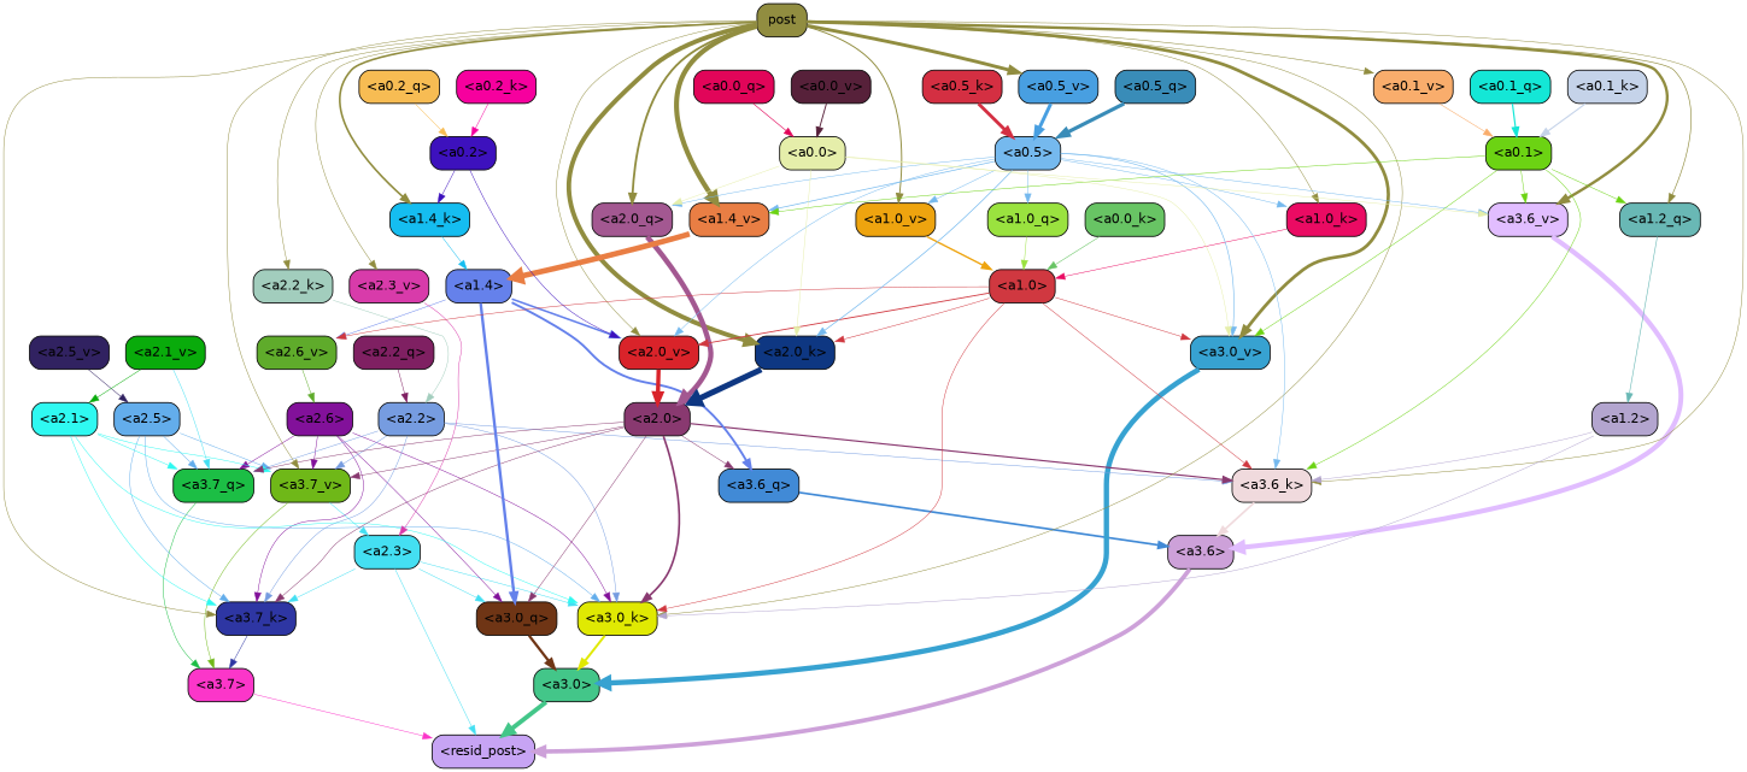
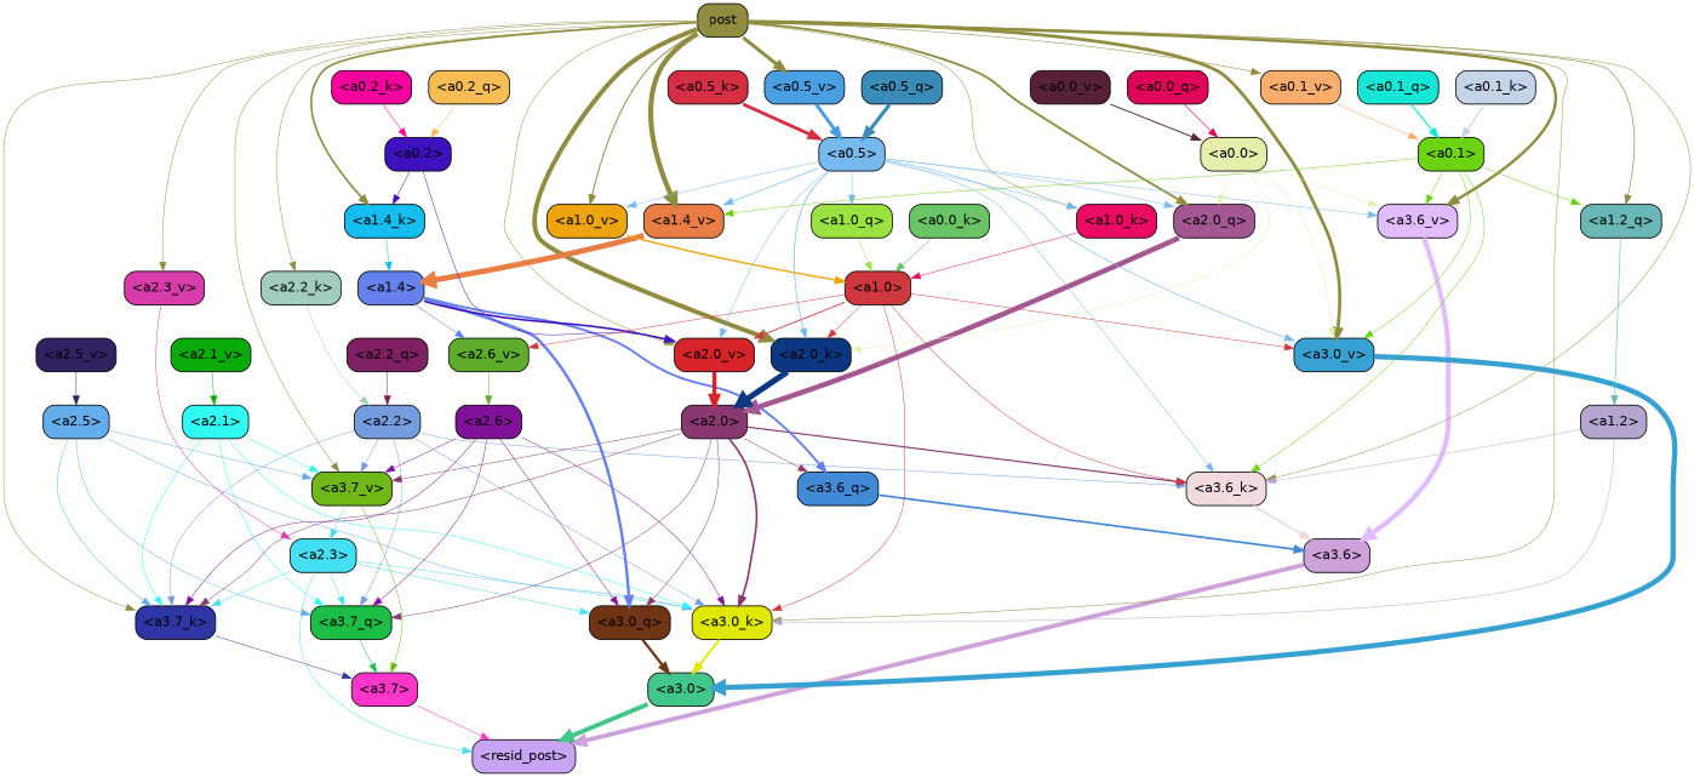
  strict digraph {
    splines=true
    node [color=black fontname=Helvetica shape=box style="filled, rounded"]
    edge [color="#918d40" penwidth=0.6]
    "<a3.7>" [fillcolor="#fb36c9"]
    "<resid_post>" [fillcolor="#c7a4f4"]
    "<a3.6>" [fillcolor="#cda1d9"]
    "<a3.0>" [fillcolor="#43c689"]
    "<a2.3>" [fillcolor="#44dff2"]
    "<a3.7_q>" [fillcolor="#1cbe45"]
    "<a3.0_q>" [fillcolor="#6f3515"]
    "<a3.7_k>" [fillcolor="#2e36a3"]
    "<a3.0_k>" [fillcolor="#e0e903"]
    "<a3.7_v>" [fillcolor="#6fb818"]
    "<a3.6_q>" [fillcolor="#418ad6"]
    "<a3.6_k>" [fillcolor="#f0dadd"]
    "<a3.6_v>" [fillcolor="#e1bdff"]
    "<a3.0_v>" [fillcolor="#37a2d1"]
    "<a2.6>" [fillcolor="#82119a"]
    "<a2.5>" [fillcolor="#63adeb"]
    "<a2.2>" [fillcolor="#769ce0"]
    "<a2.1>" [fillcolor="#2ff9f1"]
    "<a2.0>" [fillcolor="#893970"]
    "<a1.4>" [fillcolor="#6581eb"]
    "<a2.6_v>" [fillcolor="#5fab2b"]
    "<a2.0_v>" [fillcolor="#d9232a"]
    n23 [fillcolor="#918d40" label=post]
    "<a2.0_q>" [fillcolor="#a35891"]
    "<a2.2_k>" [fillcolor="#a2cdbd"]
    "<a2.0_k>" [fillcolor="#0e3782"]
    "<a2.3_v>" [fillcolor="#d83baa"]
    "<a1.2_q>" [fillcolor="#69b8b5"]
    "<a1.4_k>" [fillcolor="#15bdf0"]
    "<a1.0_k>" [fillcolor="#ea0b63"]
    "<a1.4_v>" [fillcolor="#e97e44"]
    "<a1.0_v>" [fillcolor="#eea40f"]
    "<a0.5_v>" [fillcolor="#489fe1"]
    "<a0.1_v>" [fillcolor="#f9ad6c"]
    "<a1.2>" [fillcolor="#b3a5cf"]
    "<a1.0>" [fillcolor="#d03840"]
    "<a0.5>" [fillcolor="#75b9ee"]
    "<a0.1>" [fillcolor="#6cd313"]
    "<a1.0_q>" [fillcolor="#9ae23f"]
    "<a0.0>" [fillcolor="#e5eeaa"]
    "<a2.2_q>" [fillcolor="#7f2062"]
    "<a2.5_v>" [fillcolor="#312261"]
    "<a2.1_v>" [fillcolor="#09ab0b"]
    "<a0.2>" [fillcolor="#3d11bd"]
    "<a0.5_q>" [fillcolor="#398cb8"]
    "<a0.2_q>" [fillcolor="#f7bc53"]
    "<a0.1_q>" [fillcolor="#14e7d6"]
    "<a0.0_q>" [fillcolor="#e10559"]
    "<a0.5_k>" [fillcolor="#d42f42"]
    "<a0.2_k>" [fillcolor="#f6009e"]
    "<a0.1_k>" [fillcolor="#c5d3e9"]
    "<a0.0_k>" [fillcolor="#68c464"]
    "<a0.0_v>" [fillcolor="#57213a"]
    "<a3.7>" -> "<resid_post>" [color="#fb36c9"]
    "<a3.6>" -> "<resid_post>" [color="#cda1d9" penwidth=4.7534414529800415]
    "<a3.0>" -> "<resid_post>" [color="#43c689" penwidth=4.898576855659485]
    "<a2.3>" -> "<resid_post>" [color="#44dff2"]
-   "<a2.1_v>" -> "<a3.7_q>" [color="#44dff2"]
+   "<a2.3>" -> "<a3.7_q>" [color="#44dff2"]
    "<a2.3>" -> "<a3.0_q>" [color="#44dff2"]
    "<a2.3>" -> "<a3.7_k>" [color="#44dff2"]
    "<a2.3>" -> "<a3.0_k>" [color="#44dff2"]
    "<a3.7_q>" -> "<a3.7>" [color="#1cbe45"]
    "<a3.0_q>" -> "<a3.0>" [color="#6f3515" penwidth=2.870753765106201]
    "<a3.7_k>" -> "<a3.7>" [color="#2e36a3"]
    "<a3.0_k>" -> "<a3.0>" [color="#e0e903" penwidth=2.520303964614868]
    "<a3.7_v>" -> "<a3.7>" [color="#6fb818"]
    "<a3.7_v>" -> "<a2.3>" [color="#44dff2"]
    "<a3.6_q>" -> "<a3.6>" [color="#418ad6" penwidth=2.160832464694977]
    "<a3.6_k>" -> "<a3.6>" [color="#f0dadd" penwidth=2.13908451795578]
    "<a3.6_v>" -> "<a3.6>" [color="#e1bdff" penwidth=5.297133803367615]
    "<a3.0_v>" -> "<a3.0>" [color="#37a2d1" penwidth=5.680712580680847]
    "<a2.6>" -> "<a3.7_q>" [color="#82119a"]
    "<a2.6>" -> "<a3.0_q>" [color="#82119a"]
    "<a2.6>" -> "<a3.7_k>" [color="#82119a"]
    "<a2.6>" -> "<a3.0_k>" [color="#82119a"]
    "<a2.6>" -> "<a3.7_v>" [color="#82119a"]
    "<a2.5>" -> "<a3.7_q>" [color="#63adeb"]
    "<a2.5>" -> "<a3.7_k>" [color="#63adeb"]
    "<a2.5>" -> "<a3.0_k>" [color="#63adeb"]
    "<a2.5>" -> "<a3.7_v>" [color="#63adeb"]
    "<a2.2>" -> "<a3.7_q>" [color="#769ce0"]
    "<a2.2>" -> "<a3.7_k>" [color="#769ce0"]
    "<a2.2>" -> "<a3.0_k>" [color="#769ce0"]
    "<a2.2>" -> "<a3.7_v>" [color="#769ce0"]
    "<a2.2>" -> "<a3.6_k>" [color="#769ce0"]
    "<a2.1>" -> "<a3.7_q>" [color="#2ff9f1"]
    "<a2.1>" -> "<a3.7_k>" [color="#2ff9f1"]
    "<a2.1>" -> "<a3.0_k>" [color="#2ff9f1"]
    "<a2.1>" -> "<a3.7_v>" [color="#2ff9f1"]
    "<a2.0>" -> "<a3.7_q>" [color="#893970"]
    "<a2.0>" -> "<a3.0_q>" [color="#893970"]
    "<a2.0>" -> "<a3.7_k>" [color="#893970"]
    "<a2.0>" -> "<a3.0_k>" [color="#893970" penwidth=2.095262974500656]
    "<a2.0>" -> "<a3.7_v>" [color="#893970"]
    "<a2.0>" -> "<a3.6_q>" [color="#893970"]
    "<a2.0>" -> "<a3.6_k>" [color="#893970" penwidth=1.4807794839143753]
    "<a1.4>" -> "<a3.0_q>" [color="#6581eb" penwidth=3.0341034531593323]
    "<a1.4>" -> "<a3.6_q>" [color="#6581eb" penwidth=2.425799250602722]
    "<a1.4>" -> "<a2.6_v>" [color="#6581eb"]
-   "<a1.4>" -> "<a2.0_v>" [color="#6581eb" penwidth=2.007302835583687]
+   "<a1.4>" -> "<a2.0_v>" [color="#3d11bd" penwidth=2.007302835583687]
    "<a2.6_v>" -> "<a2.6>" [color="#5fab2b"]
    "<a2.0_v>" -> "<a2.0>" [color="#d9232a" penwidth=4.422677040100098]
    n23 -> "<a3.7_k>"
    n23 -> "<a3.0_k>"
    n23 -> "<a3.7_v>"
    n23 -> "<a3.6_k>"
    n23 -> "<a3.6_v>" [penwidth=3.067279100418091]
    n23 -> "<a3.0_v>" [penwidth=3.5202720761299133]
    n23 -> "<a2.0_v>"
    n23 -> "<a2.0_q>" [penwidth=2.339468687772751]
    n23 -> "<a2.2_k>"
    n23 -> "<a2.0_k>" [penwidth=4.9759310483932495]
    n23 -> "<a2.3_v>"
    n23 -> "<a1.2_q>" [penwidth=0.8262195587158203]
    n23 -> "<a1.4_k>" [penwidth=2.0715588331222534]
    n23 -> "<a1.0_k>"
    n23 -> "<a1.4_v>" [penwidth=5.3763720989227295]
    n23 -> "<a1.0_v>" [penwidth=1.232791244983673]
    n23 -> "<a0.5_v>" [penwidth=3.744613029062748]
    n23 -> "<a0.1_v>" [penwidth=0.6802842617034912]
    "<a2.0_q>" -> "<a2.0>" [color="#a35891" penwidth=5.606565475463867]
    "<a2.2_k>" -> "<a2.2>" [color="#a2cdbd"]
    "<a2.0_k>" -> "<a2.0>" [color="#0e3782" penwidth=6.344284534454346]
    "<a2.3_v>" -> "<a2.3>" [color="#d83baa"]
    "<a1.2_q>" -> "<a1.2>" [color="#69b8b5" penwidth=0.7570515871047974]
    "<a1.4_k>" -> "<a1.4>" [color="#15bdf0"]
    "<a1.0_k>" -> "<a1.0>" [color="#ea0b63"]
    "<a1.4_v>" -> "<a1.4>" [color="#e97e44" penwidth=6.0194467306137085]
    "<a1.0_v>" -> "<a1.0>" [color="#eea40f" penwidth=1.738280937075615]
    "<a0.5_v>" -> "<a0.5>" [color="#489fe1" penwidth=3.7962711341679096]
    "<a0.1_v>" -> "<a0.1>" [color="#f9ad6c" penwidth=0.6802752017974854]
    "<a1.2>" -> "<a3.0_k>" [color="#b3a5cf"]
    "<a1.2>" -> "<a3.6_k>" [color="#b3a5cf"]
    "<a1.0>" -> "<a3.0_k>" [color="#d03840"]
    "<a1.0>" -> "<a3.6_k>" [color="#d03840"]
    "<a1.0>" -> "<a3.0_v>" [color="#d03840"]
    "<a1.0>" -> "<a2.6_v>" [color="#d03840"]
    "<a1.0>" -> "<a2.0_v>" [color="#d03840" penwidth=1.0943371653556824]
    "<a1.0>" -> "<a2.0_k>" [color="#d03840"]
    "<a0.5>" -> "<a3.6_k>" [color="#75b9ee"]
    "<a0.5>" -> "<a3.6_v>" [color="#75b9ee"]
    "<a0.5>" -> "<a3.0_v>" [color="#75b9ee" penwidth=0.764040544629097]
    "<a0.5>" -> "<a2.0_v>" [color="#75b9ee"]
    "<a0.5>" -> "<a2.0_q>" [color="#75b9ee"]
    "<a0.5>" -> "<a2.0_k>" [color="#75b9ee" penwidth=0.8956001400947571]
    "<a0.5>" -> "<a1.0_k>" [color="#75b9ee"]
    "<a0.5>" -> "<a1.4_v>" [color="#75b9ee" penwidth=0.8774083852767944]
    "<a0.5>" -> "<a1.0_v>" [color="#75b9ee"]
    "<a0.5>" -> "<a1.0_q>" [color="#75b9ee"]
    "<a0.1>" -> "<a3.6_k>" [color="#6cd313"]
    "<a0.1>" -> "<a3.6_v>" [color="#6cd313"]
    "<a0.1>" -> "<a3.0_v>" [color="#6cd313"]
    "<a0.1>" -> "<a1.2_q>" [color="#6cd313"]
    "<a0.1>" -> "<a1.4_v>" [color="#6cd313"]
    "<a1.0_q>" -> "<a1.0>" [color="#9ae23f"]
    "<a0.0>" -> "<a3.6_v>" [color="#e5eeaa"]
    "<a0.0>" -> "<a3.0_v>" [color="#e5eeaa"]
    "<a0.0>" -> "<a2.0_q>" [color="#e5eeaa"]
    "<a0.0>" -> "<a2.0_k>" [color="#e5eeaa"]
    "<a2.2_q>" -> "<a2.2>" [color="#7f2062"]
    "<a2.5_v>" -> "<a2.5>" [color="#312261"]
    "<a2.1_v>" -> "<a2.1>" [color="#09ab0b"]
    "<a0.2>" -> "<a2.0_v>" [color="#3d11bd"]
    "<a0.2>" -> "<a1.4_k>" [color="#3d11bd"]
    "<a0.5_q>" -> "<a0.5>" [color="#398cb8" penwidth=4.023846536874771]
    "<a0.2_q>" -> "<a0.2>" [color="#f7bc53"]
    "<a0.1_q>" -> "<a0.1>" [color="#14e7d6" penwidth=1.5174570083618164]
    "<a0.0_q>" -> "<a0.0>" [color="#e10559" penwidth=0.766176700592041]
    "<a0.5_k>" -> "<a0.5>" [color="#d42f42" penwidth=3.607769437134266]
    "<a0.2_k>" -> "<a0.2>" [color="#f6009e"]
    "<a0.1_k>" -> "<a0.1>" [color="#c5d3e9" penwidth=1.4202113151550293]
    "<a0.0_k>" -> "<a1.0>" [color="#68c464" penwidth=0.6857404708862305]
    "<a0.0_v>" -> "<a0.0>" [color="#57213a" penwidth=1.1918113231658936]
  }
